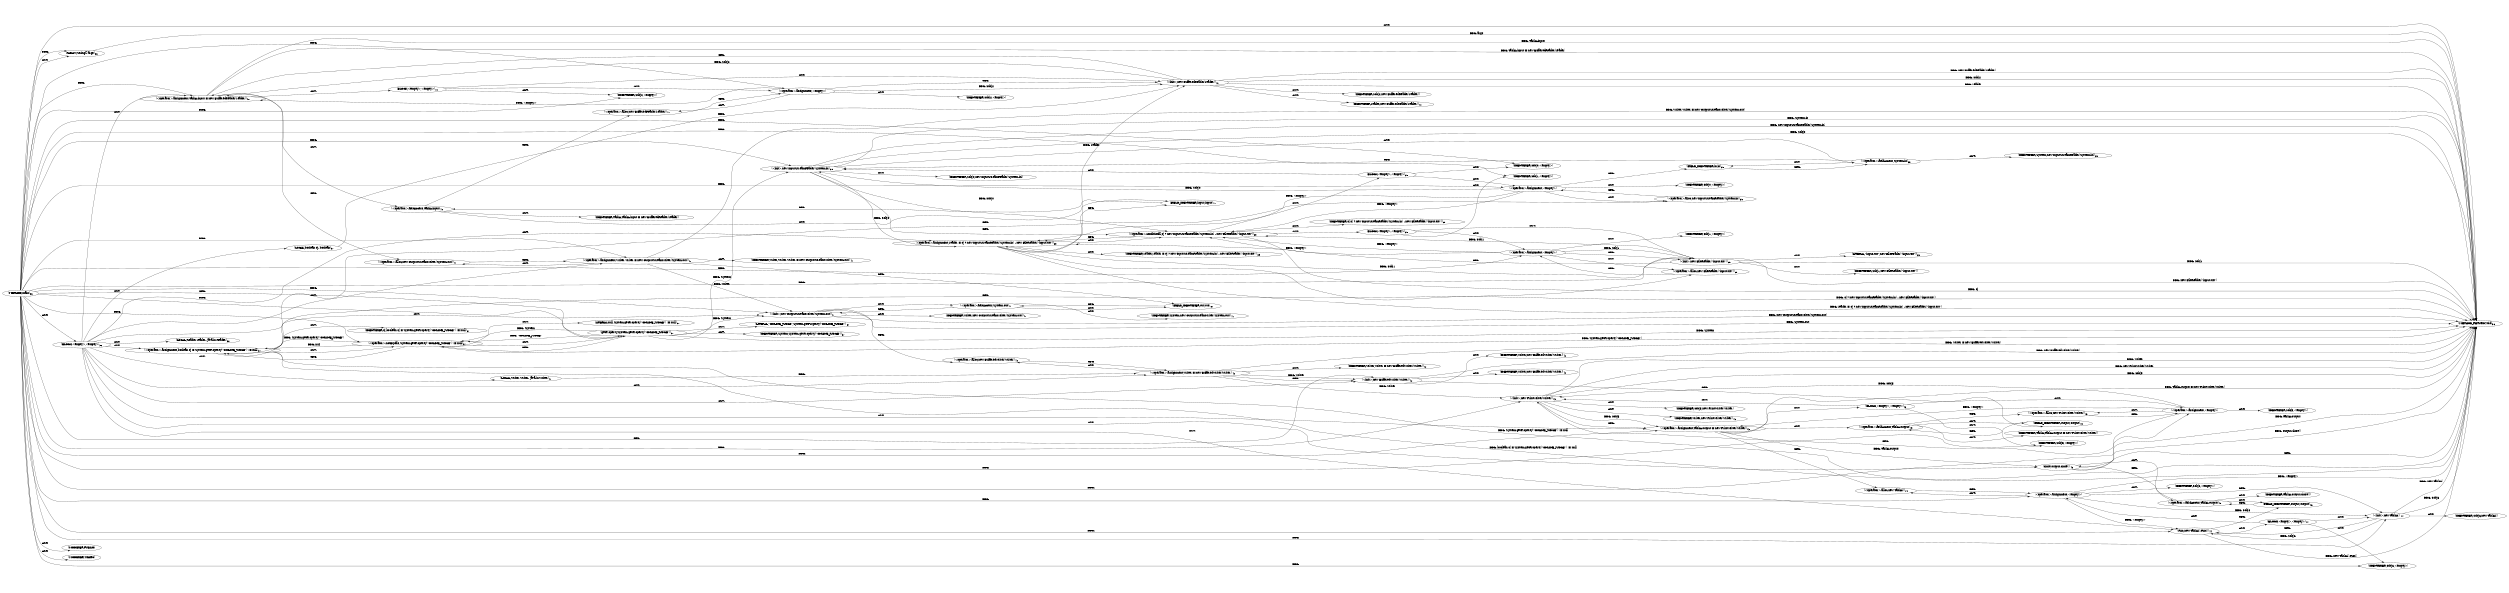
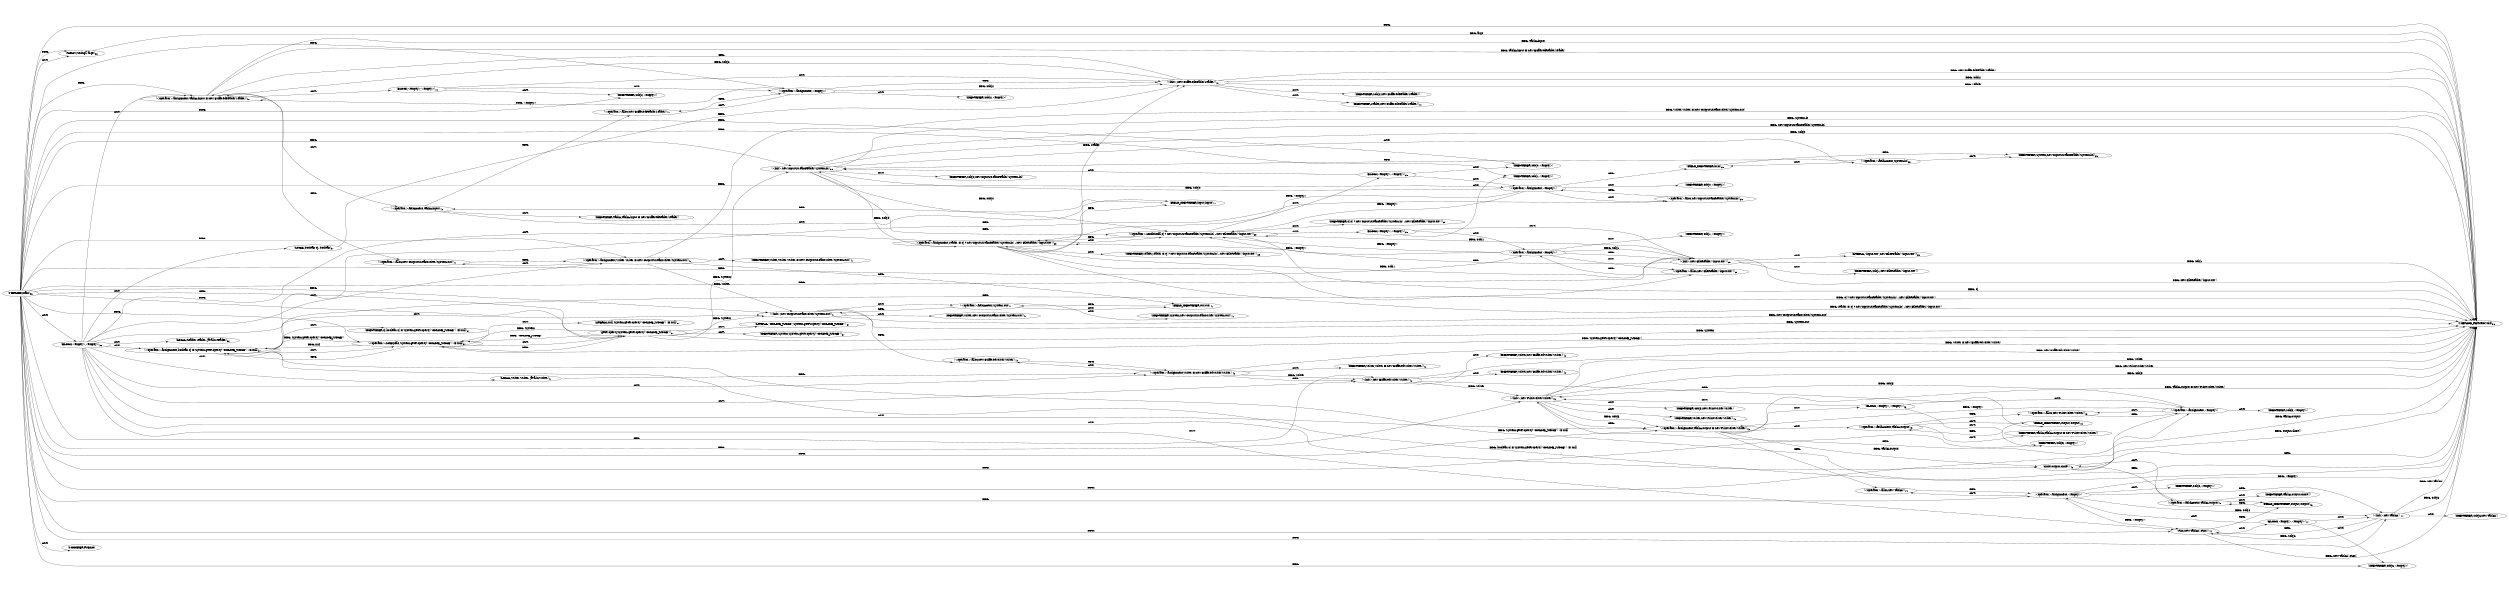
  digraph {
    rankdir=LR
    n1 [label=<(METHOD,main)<SUB>36</SUB>>]
    n2 [label=<(PARAM,String[] args)<SUB>36</SUB>>]
    n3 [label=<(BLOCK,&lt;empty&gt;,&lt;empty&gt;)<SUB>36</SUB>>]
    n4 [label=<(&lt;operator&gt;.notEquals,System.getProperty(&quot;ONLINE_JUDGE&quot;) != null)<SUB>37</SUB>>]
    n5 [label=<(getProperty,System.getProperty(&quot;ONLINE_JUDGE&quot;))<SUB>37</SUB>>]
    n6 [label=<(&lt;operator&gt;.assignment,&lt;empty&gt;)>]
    n7 [label=<(&lt;init&gt;,new InputStreamReader(System.in))<SUB>39</SUB>>]
    n8 [label=<(IDENTIFIER,$obj0,&lt;empty&gt;)>]
    n9 [label=<(&lt;operator&gt;.assignment,&lt;empty&gt;)>]
    n10 [label=<(&lt;init&gt;,new FileReader(&quot;input.txt&quot;))<SUB>39</SUB>>]
    n11 [label=<(IDENTIFIER,$obj1,&lt;empty&gt;)>]
    n12 [label=<(&lt;operator&gt;.assignment,TaskA.input = new BufferedReader(reader))<SUB>40</SUB>>]
    n13 [label=<(&lt;operator&gt;.assignment,&lt;empty&gt;)>]
    n14 [label=<(IDENTIFIER,$obj2,&lt;empty&gt;)>]
    n15 [label=<(&lt;operator&gt;.assignment,Writer writer = new OutputStreamWriter(System.out))<SUB>41</SUB>>]
    n16 [label=<(&lt;init&gt;,new OutputStreamWriter(System.out))<SUB>41</SUB>>]
    n17 [label=<(&lt;init&gt;,new BufferedWriter(writer))<SUB>42</SUB>>]
    n18 [label=<(&lt;operator&gt;.assignment,TaskA.output = new PrintWriter(writer))<SUB>43</SUB>>]
    n19 [label=<(&lt;operator&gt;.assignment,&lt;empty&gt;)>]
    n20 [label=<(&lt;init&gt;,new PrintWriter(writer))<SUB>43</SUB>>]
    n21 [label=<(IDENTIFIER,$obj5,&lt;empty&gt;)>]
    n22 [label=<(Run,new TaskA().Run())<SUB>44</SUB>>]
    n23 [label=<(&lt;operator&gt;.assignment,&lt;empty&gt;)>]
    n24 [label=<(&lt;init&gt;,new TaskA())<SUB>44</SUB>>]
    n25 [label=<(IDENTIFIER,$obj6,&lt;empty&gt;)>]
    n26 [label=<(MODIFIER,PUBLIC)>]
-   n27 [label=<(MODIFIER,STATIC)>]
    n28 [label=<(METHOD_RETURN,void)<SUB>36</SUB>>]
    n29 [label=<(&lt;operator&gt;.assignment,writer = new BufferedWriter(writer))<SUB>42</SUB>>]
    n30 [label=<(LOCAL,boolean oj: boolean)<SUB>37</SUB>>]
    n31 [label=<(&lt;operator&gt;.assignment,boolean oj = System.getProperty(&quot;ONLINE_JUDGE&quot;) != null)<SUB>37</SUB>>]
    n32 [label=<(LOCAL,Reader reader: java.io.Reader)<SUB>38</SUB>>]
    n33 [label=<(&lt;operator&gt;.assignment,reader = oj ? new InputStreamReader(System.in) : new FileReader(&quot;input.txt&quot;))<SUB>39</SUB>>]
    n34 [label=<(LOCAL,Writer writer: java.io.Writer)<SUB>41</SUB>>]
    n35 [label=<(close,output.close())<SUB>45</SUB>>]
    n36 [label=<(LITERAL,null,System.getProperty(&quot;ONLINE_JUDGE&quot;) != null)<SUB>37</SUB>>]
    n37 [label=<(IDENTIFIER,System,System.getProperty(&quot;ONLINE_JUDGE&quot;))<SUB>37</SUB>>]
    n38 [label=<(LITERAL,&quot;ONLINE_JUDGE&quot;,System.getProperty(&quot;ONLINE_JUDGE&quot;))<SUB>37</SUB>>]
    n39 [label=<(&lt;operator&gt;.alloc,new InputStreamReader(System.in))<SUB>39</SUB>>]
    n40 [label=<(&lt;operator&gt;.conditional,oj ? new InputStreamReader(System.in) : new FileReader(&quot;input.txt&quot;))<SUB>39</SUB>>]
    n41 [label=<(IDENTIFIER,$obj0,&lt;empty&gt;)>]
    n42 [label=<(FIELD_IDENTIFIER,in,in)<SUB>39</SUB>>]
    n43 [label=<(IDENTIFIER,$obj0,new InputStreamReader(System.in))>]
    n44 [label=<(&lt;operator&gt;.fieldAccess,System.in)<SUB>39</SUB>>]
    n45 [label=<(&lt;operator&gt;.alloc,new FileReader(&quot;input.txt&quot;))<SUB>39</SUB>>]
    n46 [label=<(IDENTIFIER,$obj1,&lt;empty&gt;)>]
    n47 [label=<(IDENTIFIER,$obj1,new FileReader(&quot;input.txt&quot;))>]
    n48 [label=<(LITERAL,&quot;input.txt&quot;,new FileReader(&quot;input.txt&quot;))<SUB>39</SUB>>]
    n49 [label=<(&lt;operator&gt;.fieldAccess,TaskA.input)<SUB>40</SUB>>]
    n50 [label=<(BLOCK,&lt;empty&gt;,&lt;empty&gt;)<SUB>40</SUB>>]
    n51 [label=<(&lt;operator&gt;.alloc,new OutputStreamWriter(System.out))<SUB>41</SUB>>]
    n52 [label=<(&lt;init&gt;,new BufferedReader(reader))<SUB>40</SUB>>]
    n53 [label=<(&lt;operator&gt;.alloc,new BufferedReader(reader))<SUB>40</SUB>>]
    n54 [label=<(IDENTIFIER,$obj2,&lt;empty&gt;)>]
    n55 [label=<(IDENTIFIER,$obj2,new BufferedReader(reader))>]
    n56 [label=<(IDENTIFIER,reader,new BufferedReader(reader))<SUB>40</SUB>>]
    n57 [label=<(IDENTIFIER,writer,Writer writer = new OutputStreamWriter(System.out))<SUB>41</SUB>>]
-   n58 [label=<(FIELD_IDENTIFIER,out,out)<SUB>61</SUB>>]
+   n58 [label=<(FIELD_IDENTIFIER,out,out)<SUB>41</SUB>>]
    n59 [label=<(IDENTIFIER,writer,new OutputStreamWriter(System.out))<SUB>41</SUB>>]
    n60 [label=<(&lt;operator&gt;.fieldAccess,System.out)<SUB>41</SUB>>]
    n61 [label=<(&lt;operator&gt;.alloc,new BufferedWriter(writer))<SUB>42</SUB>>]
    n62 [label=<(IDENTIFIER,writer,writer = new BufferedWriter(writer))<SUB>42</SUB>>]
    n63 [label=<(IDENTIFIER,writer,new BufferedWriter(writer))<SUB>42</SUB>>]
    n64 [label=<(IDENTIFIER,writer,new BufferedWriter(writer))<SUB>42</SUB>>]
    n65 [label=<(FIELD_IDENTIFIER,output,output)<SUB>43</SUB>>]
    n66 [label=<(&lt;operator&gt;.fieldAccess,TaskA.output)<SUB>43</SUB>>]
    n67 [label=<(BLOCK,&lt;empty&gt;,&lt;empty&gt;)<SUB>43</SUB>>]
    n68 [label=<(&lt;operator&gt;.alloc,new TaskA())<SUB>44</SUB>>]
    n69 [label=<(&lt;operator&gt;.alloc,new PrintWriter(writer))<SUB>43</SUB>>]
    n70 [label=<(IDENTIFIER,$obj5,&lt;empty&gt;)>]
    n71 [label=<(IDENTIFIER,$obj5,new PrintWriter(writer))>]
    n72 [label=<(IDENTIFIER,writer,new PrintWriter(writer))<SUB>43</SUB>>]
    n73 [label=<(BLOCK,&lt;empty&gt;,&lt;empty&gt;)<SUB>44</SUB>>]
    n74 [label=<(FIELD_IDENTIFIER,output,output)<SUB>45</SUB>>]
    n75 [label=<(IDENTIFIER,$obj6,&lt;empty&gt;)>]
    n76 [label=<(IDENTIFIER,$obj6,new TaskA())>]
    n77 [label=<(IDENTIFIER,oj,boolean oj = System.getProperty(&quot;ONLINE_JUDGE&quot;) != null)<SUB>37</SUB>>]
    n78 [label=<(IDENTIFIER,reader,reader = oj ? new InputStreamReader(System.in) : new FileReader(&quot;input.txt&quot;))<SUB>39</SUB>>]
    n79 [label=<(FIELD_IDENTIFIER,input,input)<SUB>40</SUB>>]
    n80 [label=<(&lt;operator&gt;.fieldAccess,TaskA.output)<SUB>45</SUB>>]
    n81 [label=<(IDENTIFIER,oj,oj ? new InputStreamReader(System.in) : new FileReader(&quot;input.txt&quot;))<SUB>39</SUB>>]
    n82 [label=<(BLOCK,&lt;empty&gt;,&lt;empty&gt;)<SUB>39</SUB>>]
    n83 [label=<(BLOCK,&lt;empty&gt;,&lt;empty&gt;)<SUB>39</SUB>>]
    n84 [label=<(IDENTIFIER,System,new InputStreamReader(System.in))<SUB>39</SUB>>]
    n85 [label=<(IDENTIFIER,TaskA,TaskA.input = new BufferedReader(reader))>]
    n86 [label=<(IDENTIFIER,System,new OutputStreamWriter(System.out))<SUB>41</SUB>>]
    n87 [label=<(IDENTIFIER,TaskA,TaskA.output = new PrintWriter(writer))>]
    n88 [label=<(IDENTIFIER,TaskA,output.close())>]
    n1 -> n2 [label="AST: "]
    n1 -> n2 [label="DDG: "]
    n1 -> n3 [label="AST: "]
    n1 -> n4 [label="DDG: "]
    n1 -> n5 [label="CFG: "]
    n1 -> n5 [label="DDG: "]
    n1 -> n6 [label="DDG: "]
    n1 -> n7 [label="DDG: "]
    n1 -> n8 [label="DDG: "]
    n1 -> n9 [label="DDG: "]
    n1 -> n10 [label="DDG: "]
    n1 -> n11 [label="DDG: "]
    n1 -> n12 [label="DDG: "]
    n1 -> n13 [label="DDG: "]
    n1 -> n14 [label="DDG: "]
    n1 -> n15 [label="DDG: "]
    n1 -> n16 [label="DDG: "]
    n1 -> n17 [label="CFG: "]
    n1 -> n18 [label="DDG: "]
    n1 -> n19 [label="DDG: "]
    n1 -> n20 [label="DDG: "]
    n1 -> n21 [label="DDG: "]
    n1 -> n22 [label="DDG: "]
    n1 -> n23 [label="DDG: "]
    n1 -> n24 [label="DDG: "]
    n1 -> n25 [label="DDG: "]
    n1 -> n26 [label="AST: "]
-   n1 -> n27 [label="AST: "]
-   n1 -> n28 [label="AST: "]
+   n1 -> n28 [label="DDG: "]
    n2 -> n28 [label="DDG: args"]
    n3 -> n12 [label="AST: "]
    n3 -> n15 [label="AST: "]
    n3 -> n16 [label="AST: "]
    n3 -> n17 [label="AST: "]
    n3 -> n18 [label="AST: "]
    n3 -> n22 [label="AST: "]
    n3 -> n29 [label="AST: "]
    n3 -> n30 [label="AST: "]
    n3 -> n31 [label="AST: "]
    n3 -> n32 [label="AST: "]
    n3 -> n33 [label="AST: "]
    n3 -> n34 [label="AST: "]
    n3 -> n35 [label="AST: "]
    n4 -> n5 [label="AST: "]
    n4 -> n28 [label="DDG: System.getProperty(&quot;ONLINE_JUDGE&quot;)"]
    n4 -> n31 [label="CFG: "]
    n4 -> n31 [label="DDG: System.getProperty(&quot;ONLINE_JUDGE&quot;)"]
    n4 -> n31 [label="DDG: null"]
    n4 -> n36 [label="AST: "]
    n5 -> n4 [label="CFG: "]
    n5 -> n4 [label="DDG: System"]
    n5 -> n4 [label="DDG: &quot;ONLINE_JUDGE&quot;"]
    n5 -> n7 [label="DDG: System"]
    n5 -> n16 [label="DDG: System"]
    n5 -> n28 [label="DDG: System"]
    n5 -> n37 [label="AST: "]
    n5 -> n38 [label="AST: "]
    n6 -> n7 [label="DDG: $obj0"]
    n6 -> n33 [label="DDG: &lt;empty&gt;"]
    n6 -> n39 [label="AST: "]
    n6 -> n40 [label="DDG: &lt;empty&gt;"]
    n6 -> n41 [label="AST: "]
    n6 -> n42 [label="CFG: "]
    n7 -> n28 [label="DDG: $obj0"]
    n7 -> n28 [label="DDG: System.in"]
    n7 -> n28 [label="DDG: new InputStreamReader(System.in)"]
    n7 -> n33 [label="DDG: $obj0"]
    n7 -> n40 [label="CFG: "]
    n7 -> n40 [label="DDG: $obj0"]
    n7 -> n43 [label="AST: "]
    n7 -> n44 [label="AST: "]
    n9 -> n10 [label="CFG: "]
    n9 -> n10 [label="DDG: $obj1"]
    n9 -> n33 [label="DDG: &lt;empty&gt;"]
    n9 -> n40 [label="DDG: &lt;empty&gt;"]
    n9 -> n45 [label="AST: "]
    n9 -> n46 [label="AST: "]
    n10 -> n28 [label="DDG: $obj1"]
    n10 -> n28 [label="DDG: new FileReader(&quot;input.txt&quot;)"]
    n10 -> n33 [label="DDG: $obj1"]
    n10 -> n40 [label="CFG: "]
    n10 -> n40 [label="DDG: $obj1"]
    n10 -> n47 [label="AST: "]
    n10 -> n48 [label="AST: "]
    n12 -> n28 [label="DDG: TaskA.input"]
    n12 -> n28 [label="DDG: TaskA.input = new BufferedReader(reader)"]
    n12 -> n49 [label="AST: "]
    n12 -> n50 [label="AST: "]
    n12 -> n51 [label="CFG: "]
    n13 -> n12 [label="DDG: &lt;empty&gt;"]
    n13 -> n52 [label="CFG: "]
    n13 -> n52 [label="DDG: $obj2"]
    n13 -> n53 [label="AST: "]
    n13 -> n54 [label="AST: "]
    n15 -> n16 [label="DDG: writer"]
    n15 -> n28 [label="DDG: Writer writer = new OutputStreamWriter(System.out)"]
    n15 -> n51 [label="AST: "]
    n15 -> n57 [label="AST: "]
    n15 -> n58 [label="CFG: "]
    n16 -> n28 [label="DDG: System.out"]
    n16 -> n28 [label="DDG: new OutputStreamWriter(System.out)"]
    n16 -> n59 [label="AST: "]
    n16 -> n60 [label="AST: "]
    n16 -> n61 [label="CFG: "]
-   n29 -> n20 [label="DDG: writer"]
+   n17 -> n20 [label="DDG: writer"]
    n17 -> n28 [label="DDG: new BufferedWriter(writer)"]
    n17 -> n63 [label="AST: "]
    n17 -> n64 [label="AST: "]
    n17 -> n65 [label="CFG: "]
    n18 -> n28 [label="DDG: TaskA.output = new PrintWriter(writer)"]
    n18 -> n35 [label="DDG: TaskA.output"]
    n18 -> n66 [label="AST: "]
    n18 -> n67 [label="AST: "]
    n18 -> n68 [label="CFG: "]
    n19 -> n18 [label="DDG: &lt;empty&gt;"]
    n19 -> n20 [label="CFG: "]
    n19 -> n20 [label="DDG: $obj5"]
    n19 -> n69 [label="AST: "]
    n19 -> n70 [label="AST: "]
    n20 -> n18 [label="CFG: "]
    n20 -> n18 [label="DDG: $obj5"]
    n20 -> n28 [label="DDG: $obj5"]
    n20 -> n28 [label="DDG: writer"]
    n20 -> n28 [label="DDG: new PrintWriter(writer)"]
    n20 -> n71 [label="AST: "]
    n20 -> n72 [label="AST: "]
    n22 -> n28 [label="DDG: new TaskA().Run()"]
    n22 -> n73 [label="AST: "]
    n22 -> n74 [label="CFG: "]
    n23 -> n22 [label="DDG: &lt;empty&gt;"]
    n23 -> n24 [label="CFG: "]
    n23 -> n24 [label="DDG: $obj6"]
    n23 -> n28 [label="DDG: &lt;empty&gt;"]
    n23 -> n68 [label="AST: "]
    n23 -> n75 [label="AST: "]
    n24 -> n22 [label="CFG: "]
    n24 -> n22 [label="DDG: $obj6"]
    n24 -> n28 [label="DDG: $obj6"]
    n24 -> n28 [label="DDG: new TaskA()"]
    n24 -> n76 [label="AST: "]
    n29 -> n17 [label="CFG: "]
    n29 -> n17 [label="DDG: writer"]
    n29 -> n28 [label="DDG: writer = new BufferedWriter(writer)"]
    n29 -> n61 [label="AST: "]
    n29 -> n62 [label="AST: "]
    n30 -> n52 [label="DDG: "]
    n31 -> n4 [label="AST: "]
    n31 -> n28 [label="DDG: System.getProperty(&quot;ONLINE_JUDGE&quot;) != null"]
    n31 -> n28 [label="DDG: boolean oj = System.getProperty(&quot;ONLINE_JUDGE&quot;) != null"]
    n31 -> n39 [label="CFG: "]
    n31 -> n45 [label="CFG: "]
    n31 -> n77 [label="AST: "]
    n33 -> n28 [label="DDG: oj ? new InputStreamReader(System.in) : new FileReader(&quot;input.txt&quot;)"]
    n33 -> n28 [label="DDG: reader = oj ? new InputStreamReader(System.in) : new FileReader(&quot;input.txt&quot;)"]
    n33 -> n40 [label="AST: "]
    n33 -> n52 [label="DDG: reader"]
    n33 -> n78 [label="AST: "]
    n33 -> n79 [label="CFG: "]
    n34 -> n29 [label="DDG: "]
    n35 -> n28 [label="CFG: "]
    n35 -> n28 [label="DDG: TaskA.output"]
    n35 -> n28 [label="DDG: output.close()"]
    n35 -> n80 [label="AST: "]
    n39 -> n6 [label="CFG: "]
    n40 -> n28 [label="DDG: oj"]
    n40 -> n33 [label="CFG: "]
    n40 -> n81 [label="AST: "]
    n40 -> n82 [label="AST: "]
    n40 -> n83 [label="AST: "]
-   n42 -> n44 [label="CFG: "]
+   n42 -> n84 [label="CFG: "]
    n44 -> n7 [label="CFG: "]
    n44 -> n42 [label="AST: "]
    n44 -> n84 [label="AST: "]
    n45 -> n9 [label="CFG: "]
    n49 -> n53 [label="CFG: "]
    n49 -> n79 [label="AST: "]
    n49 -> n85 [label="AST: "]
    n50 -> n13 [label="AST: "]
    n50 -> n14 [label="AST: "]
    n50 -> n52 [label="AST: "]
    n51 -> n15 [label="CFG: "]
    n52 -> n12 [label="CFG: "]
    n52 -> n12 [label="DDG: $obj2"]
    n52 -> n28 [label="DDG: $obj2"]
    n52 -> n28 [label="DDG: reader"]
    n52 -> n28 [label="DDG: new BufferedReader(reader)"]
    n52 -> n55 [label="AST: "]
    n52 -> n56 [label="AST: "]
    n53 -> n13 [label="CFG: "]
    n58 -> n60 [label="CFG: "]
    n60 -> n16 [label="CFG: "]
    n60 -> n58 [label="AST: "]
    n60 -> n86 [label="AST: "]
    n61 -> n29 [label="CFG: "]
    n65 -> n66 [label="CFG: "]
    n66 -> n65 [label="AST: "]
    n66 -> n69 [label="CFG: "]
    n66 -> n87 [label="AST: "]
    n67 -> n19 [label="AST: "]
    n67 -> n20 [label="AST: "]
    n67 -> n21 [label="AST: "]
    n68 -> n23 [label="CFG: "]
    n69 -> n19 [label="CFG: "]
    n73 -> n23 [label="AST: "]
    n73 -> n24 [label="AST: "]
    n73 -> n25 [label="AST: "]
    n74 -> n80 [label="CFG: "]
    n79 -> n49 [label="CFG: "]
    n80 -> n35 [label="CFG: "]
    n80 -> n74 [label="AST: "]
    n80 -> n88 [label="AST: "]
    n82 -> n6 [label="AST: "]
    n82 -> n7 [label="AST: "]
    n82 -> n8 [label="AST: "]
    n83 -> n9 [label="AST: "]
    n83 -> n10 [label="AST: "]
    n83 -> n11 [label="AST: "]
  }
